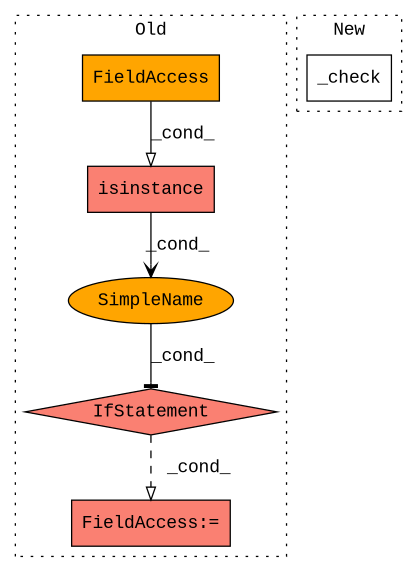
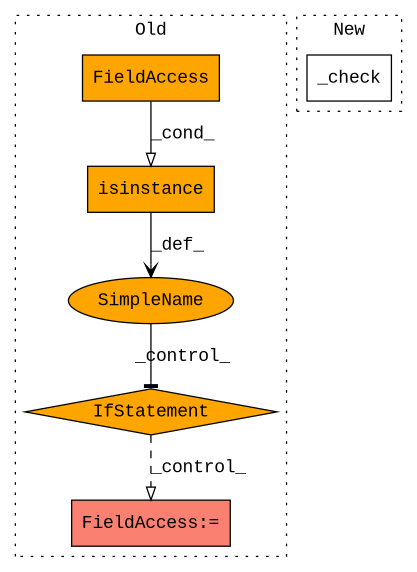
  digraph {
    fontname="Liberation Mono"
    node [a=32 fillcolor=orange fontname="Liberation Mono" shape=box style=filled]
    edge [arrowhead=onormal fontname="Liberation Mono" style=solid]
-   n1 [a=25 fillcolor=salmon l="4,2" label=IfStatement s="822,853" shape=diamond]
+   n1 [a=25 l="4,2" label=IfStatement s="822,853" shape=diamond]
    n2 [a=42 label=SimpleName shape=ellipse]
    n3 [a=7 fillcolor=salmon l=1 label="FieldAccess:=" s=864]
-   n4 [fillcolor=salmon l="11,1" label=isinstance s="826,852"]
+   n4 [l="11,1" label=isinstance s="826,852"]
    n5 [a=22 l=13 label=FieldAccess s=839]
    n6 [fillcolor=white l="7,1" label=_check s="1345,1353"]
    subgraph cluster_1 {
      label=Old
      style=dotted
      n1
      n2
      n3
      n4
      n5
    }
    subgraph cluster_2 {
      label=New
      style=dotted
      n6
    }
-   n1 -> n3 [label=_cond_ style=dashed]
-   n2 -> n1 [arrowhead=tee label=_cond_]
-   n4 -> n2 [arrowhead=vee label=_cond_]
+   n1 -> n3 [label=_control_ style=dashed]
+   n2 -> n1 [arrowhead=tee label=_control_]
+   n4 -> n2 [arrowhead=vee label=_def_]
    n5 -> n4 [label=_cond_]
  }
